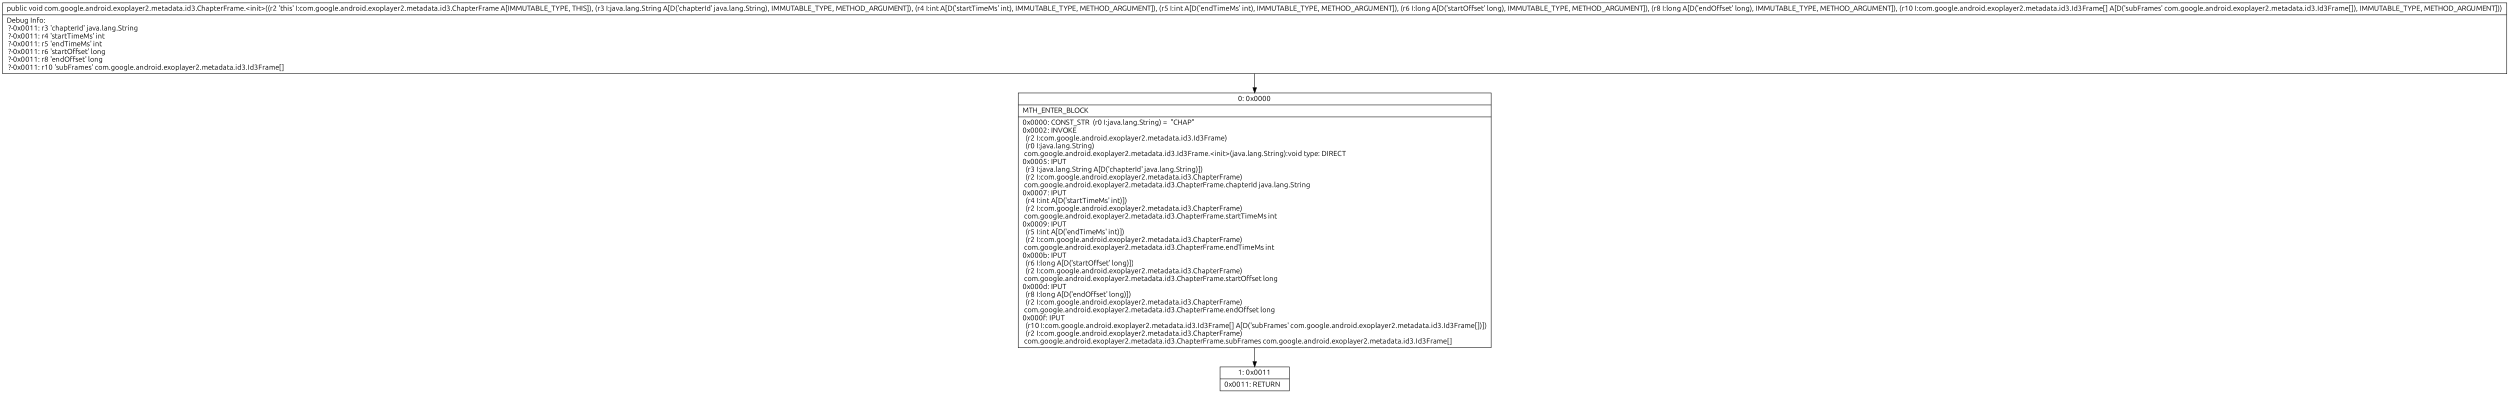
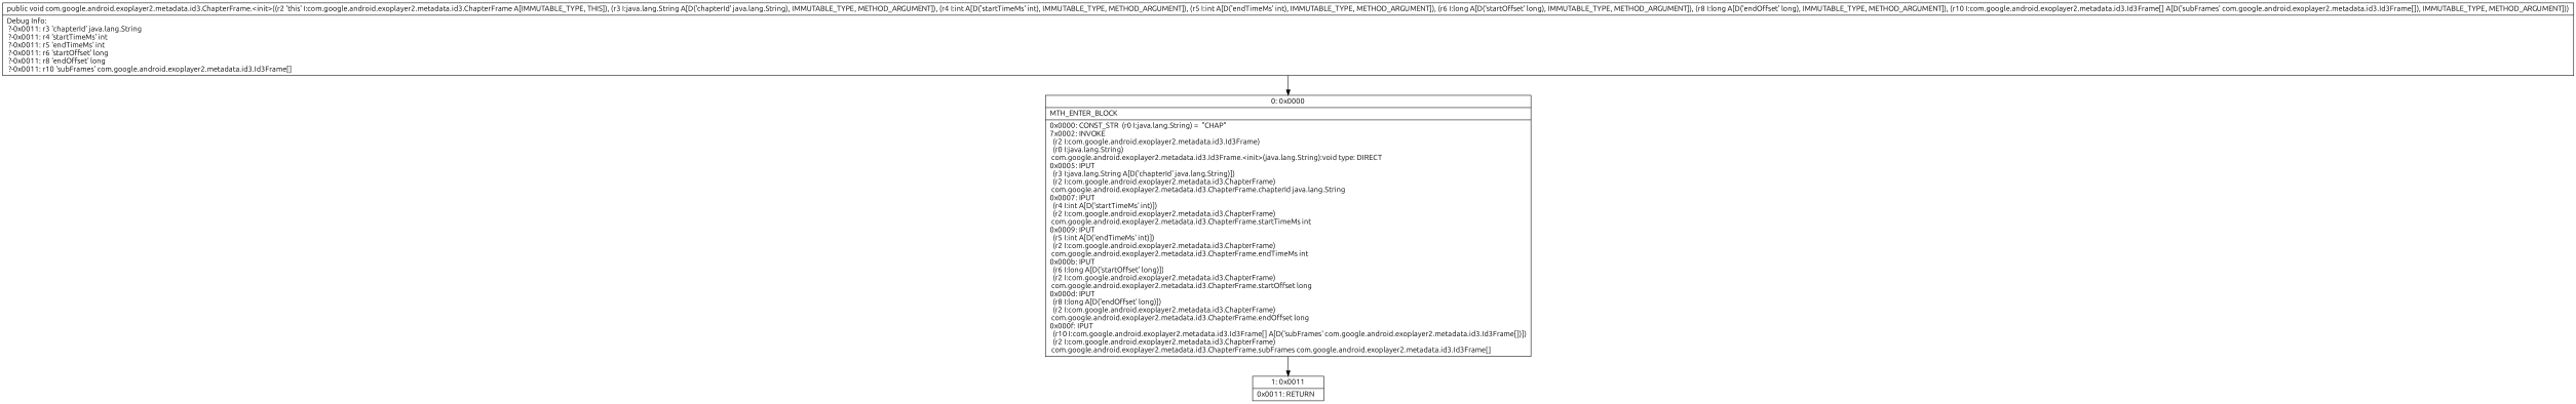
  digraph {
    fontname=Ubuntu
    node [shape=record fontname=Ubuntu]
    edge [fontname=Ubuntu]
-   n1 [label="{0\:\ 0x0000|MTH_ENTER_BLOCK\l|0x0000: CONST_STR  (r0 I:java.lang.String) =  \"CHAP\" \l0x0002: INVOKE  \l  (r2 I:com.google.android.exoplayer2.metadata.id3.Id3Frame)\l  (r0 I:java.lang.String)\l com.google.android.exoplayer2.metadata.id3.Id3Frame.\<init\>(java.lang.String):void type: DIRECT \l0x0005: IPUT  \l  (r3 I:java.lang.String A[D('chapterId' java.lang.String)])\l  (r2 I:com.google.android.exoplayer2.metadata.id3.ChapterFrame)\l com.google.android.exoplayer2.metadata.id3.ChapterFrame.chapterId java.lang.String \l0x0007: IPUT  \l  (r4 I:int A[D('startTimeMs' int)])\l  (r2 I:com.google.android.exoplayer2.metadata.id3.ChapterFrame)\l com.google.android.exoplayer2.metadata.id3.ChapterFrame.startTimeMs int \l0x0009: IPUT  \l  (r5 I:int A[D('endTimeMs' int)])\l  (r2 I:com.google.android.exoplayer2.metadata.id3.ChapterFrame)\l com.google.android.exoplayer2.metadata.id3.ChapterFrame.endTimeMs int \l0x000b: IPUT  \l  (r6 I:long A[D('startOffset' long)])\l  (r2 I:com.google.android.exoplayer2.metadata.id3.ChapterFrame)\l com.google.android.exoplayer2.metadata.id3.ChapterFrame.startOffset long \l0x000d: IPUT  \l  (r8 I:long A[D('endOffset' long)])\l  (r2 I:com.google.android.exoplayer2.metadata.id3.ChapterFrame)\l com.google.android.exoplayer2.metadata.id3.ChapterFrame.endOffset long \l0x000f: IPUT  \l  (r10 I:com.google.android.exoplayer2.metadata.id3.Id3Frame[] A[D('subFrames' com.google.android.exoplayer2.metadata.id3.Id3Frame[])])\l  (r2 I:com.google.android.exoplayer2.metadata.id3.ChapterFrame)\l com.google.android.exoplayer2.metadata.id3.ChapterFrame.subFrames com.google.android.exoplayer2.metadata.id3.Id3Frame[] \l}"]
+   n1 [label="{0\:\ 0x0000|MTH_ENTER_BLOCK\l|0x0000: CONST_STR  (r0 I:java.lang.String) =  \"CHAP\" \l7x0002: INVOKE  \l  (r2 I:com.google.android.exoplayer2.metadata.id3.Id3Frame)\l  (r0 I:java.lang.String)\l com.google.android.exoplayer2.metadata.id3.Id3Frame.\<init\>(java.lang.String):void type: DIRECT \l0x0005: IPUT  \l  (r3 I:java.lang.String A[D('chapterId' java.lang.String)])\l  (r2 I:com.google.android.exoplayer2.metadata.id3.ChapterFrame)\l com.google.android.exoplayer2.metadata.id3.ChapterFrame.chapterId java.lang.String \l0x0007: IPUT  \l  (r4 I:int A[D('startTimeMs' int)])\l  (r2 I:com.google.android.exoplayer2.metadata.id3.ChapterFrame)\l com.google.android.exoplayer2.metadata.id3.ChapterFrame.startTimeMs int \l0x0009: IPUT  \l  (r5 I:int A[D('endTimeMs' int)])\l  (r2 I:com.google.android.exoplayer2.metadata.id3.ChapterFrame)\l com.google.android.exoplayer2.metadata.id3.ChapterFrame.endTimeMs int \l0x000b: IPUT  \l  (r6 I:long A[D('startOffset' long)])\l  (r2 I:com.google.android.exoplayer2.metadata.id3.ChapterFrame)\l com.google.android.exoplayer2.metadata.id3.ChapterFrame.startOffset long \l0x000d: IPUT  \l  (r8 I:long A[D('endOffset' long)])\l  (r2 I:com.google.android.exoplayer2.metadata.id3.ChapterFrame)\l com.google.android.exoplayer2.metadata.id3.ChapterFrame.endOffset long \l0x000f: IPUT  \l  (r10 I:com.google.android.exoplayer2.metadata.id3.Id3Frame[] A[D('subFrames' com.google.android.exoplayer2.metadata.id3.Id3Frame[])])\l  (r2 I:com.google.android.exoplayer2.metadata.id3.ChapterFrame)\l com.google.android.exoplayer2.metadata.id3.ChapterFrame.subFrames com.google.android.exoplayer2.metadata.id3.Id3Frame[] \l}"]
    n2 [label="{1\:\ 0x0011|0x0011: RETURN   \l}"]
    n3 [label="{public void com.google.android.exoplayer2.metadata.id3.ChapterFrame.\<init\>((r2 'this' I:com.google.android.exoplayer2.metadata.id3.ChapterFrame A[IMMUTABLE_TYPE, THIS]), (r3 I:java.lang.String A[D('chapterId' java.lang.String), IMMUTABLE_TYPE, METHOD_ARGUMENT]), (r4 I:int A[D('startTimeMs' int), IMMUTABLE_TYPE, METHOD_ARGUMENT]), (r5 I:int A[D('endTimeMs' int), IMMUTABLE_TYPE, METHOD_ARGUMENT]), (r6 I:long A[D('startOffset' long), IMMUTABLE_TYPE, METHOD_ARGUMENT]), (r8 I:long A[D('endOffset' long), IMMUTABLE_TYPE, METHOD_ARGUMENT]), (r10 I:com.google.android.exoplayer2.metadata.id3.Id3Frame[] A[D('subFrames' com.google.android.exoplayer2.metadata.id3.Id3Frame[]), IMMUTABLE_TYPE, METHOD_ARGUMENT]))  | Debug Info:\l  ?\-0x0011: r3 'chapterId' java.lang.String\l  ?\-0x0011: r4 'startTimeMs' int\l  ?\-0x0011: r5 'endTimeMs' int\l  ?\-0x0011: r6 'startOffset' long\l  ?\-0x0011: r8 'endOffset' long\l  ?\-0x0011: r10 'subFrames' com.google.android.exoplayer2.metadata.id3.Id3Frame[]\l}"]
    n1 -> n2
    n3 -> n1
  }
